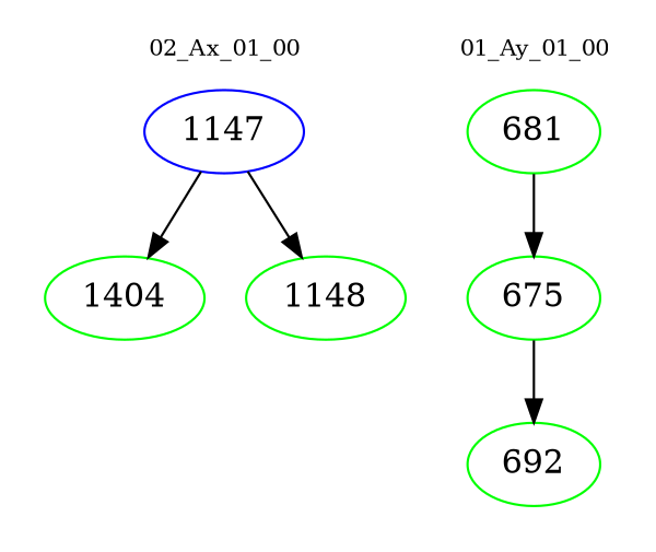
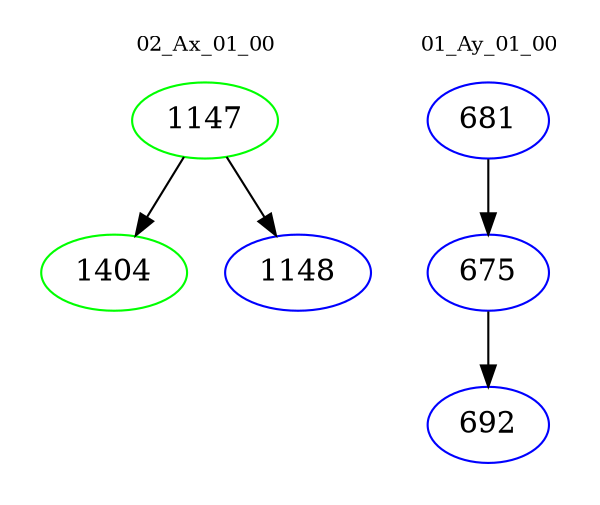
  digraph {
    fontname="DejaVu Serif"
    node [color=green fontname="DejaVu Serif"]
    edge [color=black fontname="DejaVu Serif"]
-   n1 [color=blue label=1147]
+   n1 [label=1147]
    n2 [label=1404]
-   n3 [label=1148]
-   n4 [label=681]
-   n5 [label=675]
-   n6 [label=692]
+   n3 [color=blue label=1148]
+   n4 [color=blue label=681]
+   n5 [color=blue label=675]
+   n6 [color=blue label=692]
    subgraph cluster_1 {
      color=white
      fontsize=10
      label="02_Ax_01_00"
      n1
      n2
      n3
    }
    subgraph cluster_2 {
      color=white
      fontsize=10
      label="01_Ay_01_00"
      n4
      n5
      n6
    }
    n1 -> n2
    n1 -> n3
    n4 -> n5
    n5 -> n6
  }
